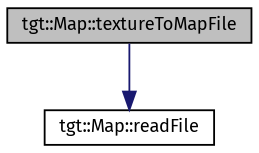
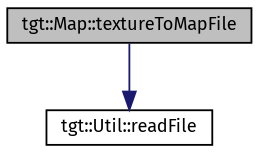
  digraph {
    rankdir=TB
    fontname="Fira Sans"
    node [color=black fontname="Fira Sans" fontsize=10 shape=record style=filled]
    n1 [fillcolor=grey75 fontcolor=black height=0.2 label="tgt::Map::textureToMapFile" width=0.4]
-   n2 [fillcolor=white height=0.2 label="tgt::Map::readFile" width=0.4]
+   n2 [fillcolor=white height=0.2 label="tgt::Util::readFile" width=0.4]
    n1 -> n2 [color=midnightblue fontname="Fira Sans" fontsize=10 labelfontname=Helvetica labelfontsize=10 style=solid]
  }
